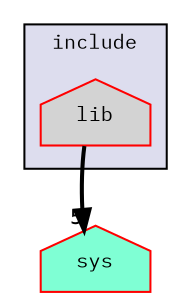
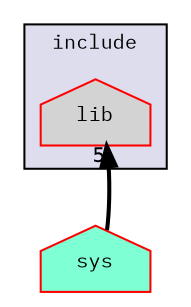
  digraph {
    compound=true
    fontname="IBM Plex Mono"
    node [fontname="IBM Plex Mono" fontsize=10 shape=house style=filled color=red]
    n1 [fillcolor=lightgrey label=lib pencolor=black]
    n2 [label=sys fillcolor=aquamarine]
    subgraph cluster_1 {
      bgcolor="#ddddee"
      fontsize=10
      label=include
      pencolor=black
      n1
    }
-   n1 -> n2 [headlabel=5 labeldistance=1.5 labelfontname=Helvetica labelfontsize=10 style=bold fontname="IBM Plex Mono"]
+   n2 -> n1 [headlabel=5 labeldistance=1.5 labelfontname=Helvetica labelfontsize=10 style=bold fontname="IBM Plex Mono"]
  }
